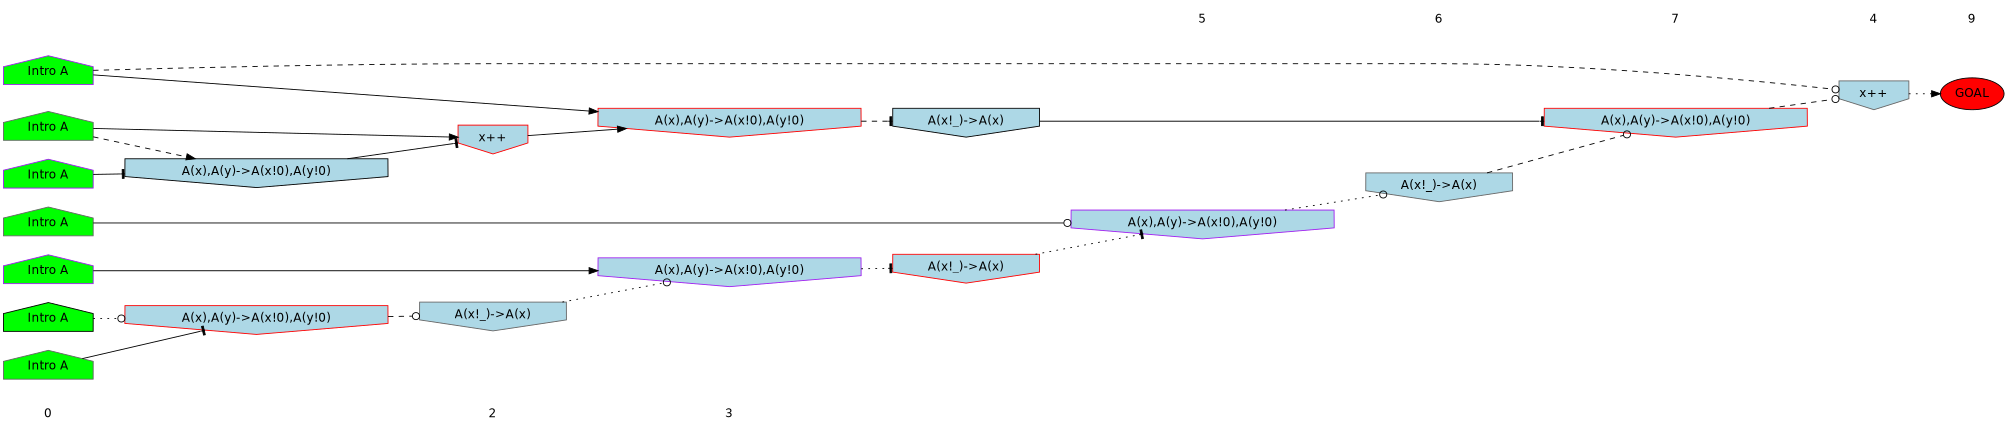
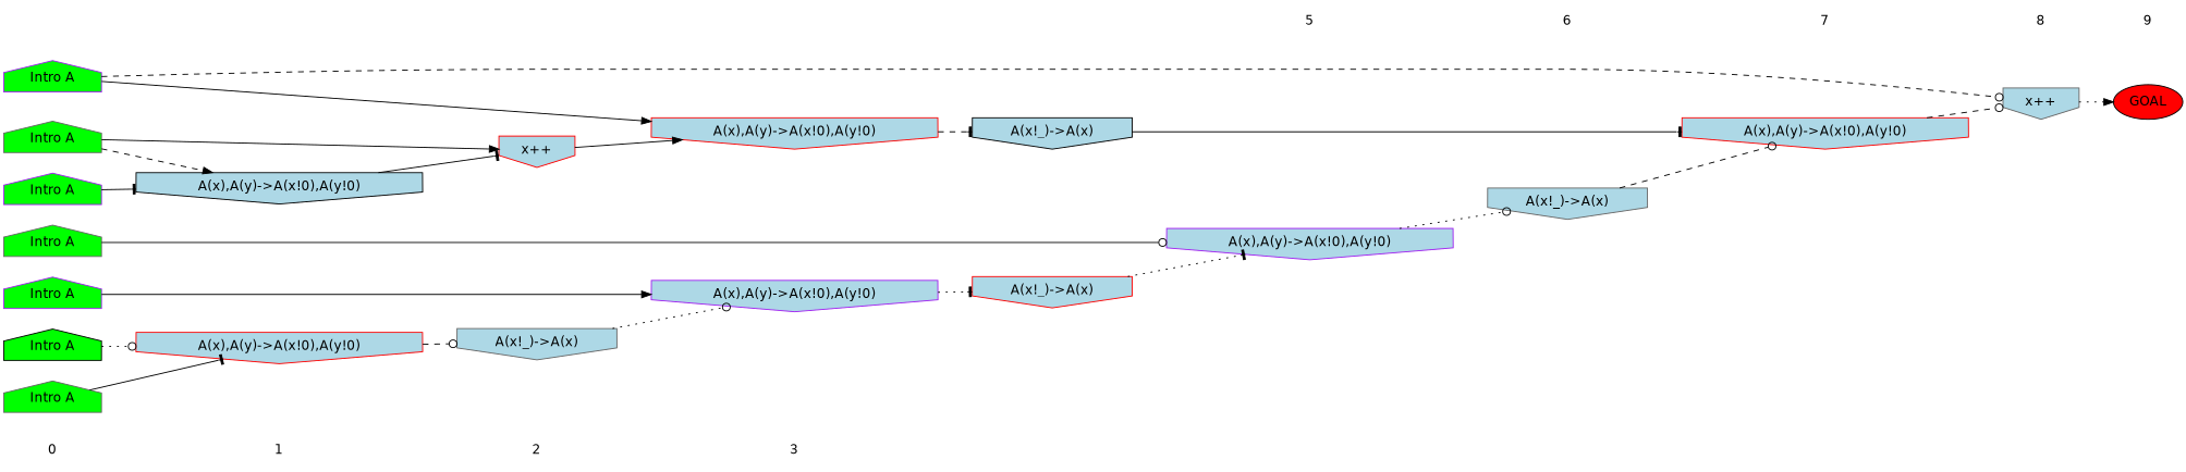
  digraph {
    fontname="DejaVu Sans"
    rankdir=LR
    ranksep=.5
    node [color=red fontname="DejaVu Sans" shape=invhouse fillcolor=lightblue style=filled]
    edge [fontname="DejaVu Sans" style=solid arrowhead=odot]
    0 [color=black shape=plaintext fillcolor="" style=""]
    n2 [color=purple fillcolor=green label="Intro A" shape=house]
    n3 [color=gray40 fillcolor=green label="Intro A" shape=house]
    n4 [color=black fillcolor=green label="Intro A" shape=house]
    n5 [color=gray40 fillcolor=green label="Intro A" shape=house]
    n6 [color=purple fillcolor=green label="Intro A" shape=house]
    n7 [color=purple fillcolor=green label="Intro A" shape=house]
    n8 [color=gray40 fillcolor=green label="Intro A" shape=house]
+   1 [color=black shape=plaintext fillcolor="" style=""]
    n10 [label="A(x),A(y)->A(x!0),A(y!0)"]
    n11 [color=black label="A(x),A(y)->A(x!0),A(y!0)"]
    2 [color=black shape=plaintext fillcolor="" style=""]
    n13 [label="x++"]
    n14 [color=gray40 label="A(x!_)->A(x)"]
    3 [shape=plaintext fillcolor="" style=""]
    n16 [label="A(x),A(y)->A(x!0),A(y!0)"]
    n17 [color=purple label="A(x),A(y)->A(x!0),A(y!0)"]
    n18 [label="A(x!_)->A(x)"]
    n19 [color=black label="A(x!_)->A(x)"]
    5 [shape=plaintext fillcolor="" style=""]
    n21 [color=purple label="A(x),A(y)->A(x!0),A(y!0)"]
    6 [color=purple shape=plaintext fillcolor="" style=""]
    n23 [color=gray40 label="A(x!_)->A(x)"]
    7 [shape=plaintext fillcolor="" style=""]
    n25 [label="A(x),A(y)->A(x!0),A(y!0)"]
-   8 [color=purple shape=plaintext label=4 fillcolor="" style=""]
+   8 [color=purple shape=plaintext fillcolor="" style=""]
    n27 [color=gray40 label="x++"]
    9 [shape=plaintext fillcolor="" style=""]
    n29 [color=black fillcolor=red label=GOAL shape=""]
    subgraph sub_1 {
      rank=same
      0
      n2
      n3
      n4
      n5
      n6
      n7
      n8
    }
    subgraph sub_2 {
      rank=same
+     1
      n10
      n11
    }
    subgraph sub_3 {
      rank=same
      2
      n13
      n14
    }
    subgraph sub_4 {
      rank=same
      3
      n16
      n17
    }
    subgraph sub_5 {
      rank=same
      n18
      n19
    }
    subgraph sub_6 {
      rank=same
      5
      n21
    }
    subgraph sub_7 {
      rank=same
      6
      n23
    }
    subgraph sub_8 {
      rank=same
      7
      n25
    }
    subgraph sub_9 {
      rank=same
      8
      n27
    }
    subgraph sub_10 {
      rank=same
      9
      n29
    }
+   0 -> 1 [style=invis arrowhead=""]
    n2 -> n11 [arrowhead=tee]
    n3 -> n11 [arrowhead=normal style=dashed]
    n3 -> n13 [arrowhead=normal]
    n4 -> n10 [style=dotted]
    n5 -> n10 [arrowhead=tee]
    n6 -> n16 [arrowhead=normal]
    n6 -> n27 [style=dashed]
    n7 -> n17 [arrowhead=normal]
    n8 -> n21
+   1 -> 2 [style=invis arrowhead=""]
    n10 -> n14 [style=dashed]
    n11 -> n13 [arrowhead=tee]
    2 -> 3 [style=invis arrowhead=""]
    n13 -> n16 [arrowhead=normal]
    n14 -> n17 [style=dotted]
    n16 -> n19 [arrowhead=tee style=dashed]
    n17 -> n18 [arrowhead=tee style=dotted]
    n18 -> n21 [arrowhead=tee style=dotted]
    n19 -> n25 [arrowhead=tee]
    5 -> 6 [style=invis arrowhead=""]
    n21 -> n23 [style=dotted]
    6 -> 7 [style=invis arrowhead=""]
    n23 -> n25 [style=dashed]
    7 -> 8 [style=invis arrowhead=""]
    n25 -> n27 [style=dashed]
    8 -> 9 [style=invis arrowhead=""]
    n27 -> n29 [arrowhead=normal style=dotted]
  }
